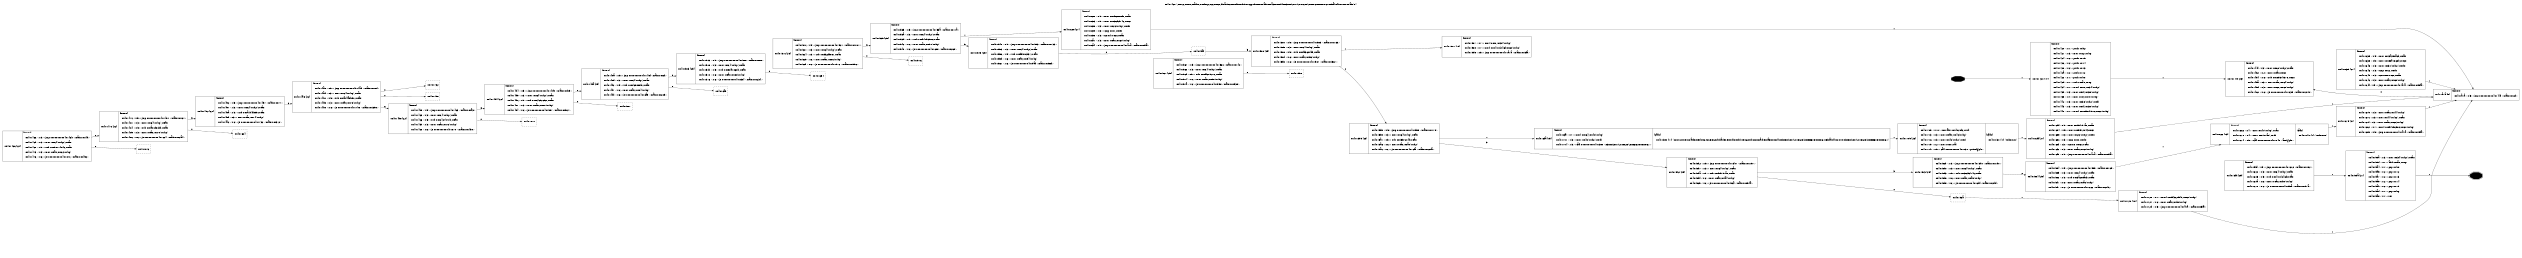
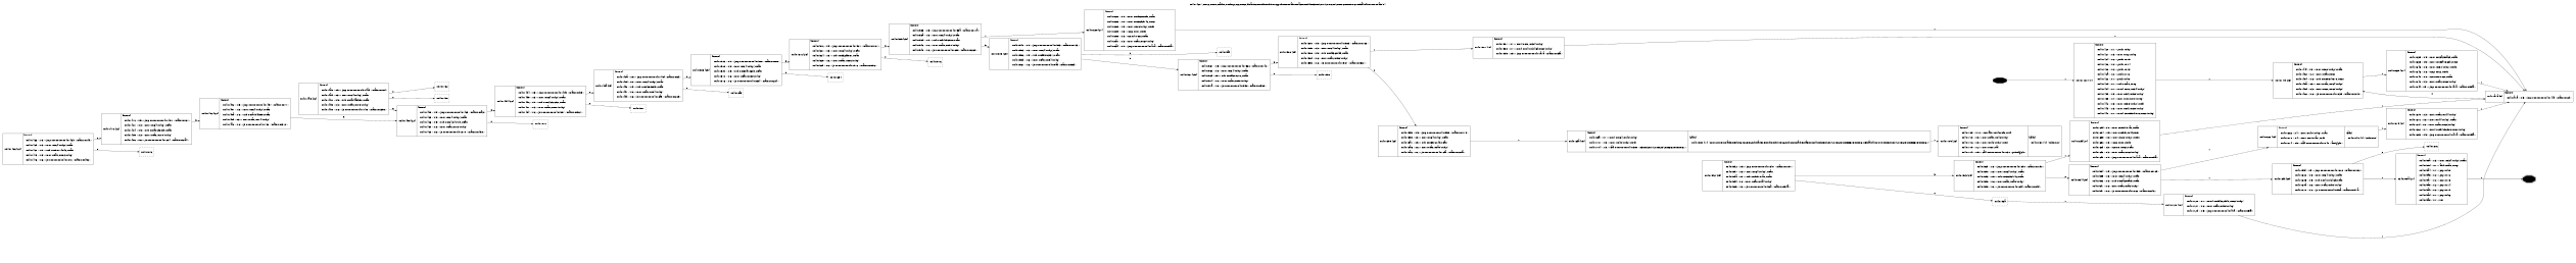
  digraph {
    label="0x401420 (/mnt/c/Users/mathe/Desktop/tcc/POCII/binaries/extr_linuxdriversgpudrmmsmadrenoa3xx.xml.h_A3XX_SP_VS_VPC_DST_REG_OUTLOC1_Final-ollvm.out::main(0))"
    labelloc=t
    rankdir=LR
    node [shape=record]
    Entry [fillcolor=black height=0.3 shape=octagon style=filled width=0.3]
    n2 [label="{\n     0x401420 [47]\l\n     | [instrs]\l\n     &nbsp;&nbsp;0x401420 \<+1\>: push %rbp\l\n     &nbsp;&nbsp;0x401421 \<+3\>: mov %rsp,%rbp\l\n     &nbsp;&nbsp;0x401424 \<+2\>: push %r15\l\n     &nbsp;&nbsp;0x401426 \<+2\>: push %r14\l\n     &nbsp;&nbsp;0x401428 \<+2\>: push %r13\l\n     &nbsp;&nbsp;0x40142a \<+2\>: push %r12\l\n     &nbsp;&nbsp;0x40142c \<+1\>: push %rbx\l\n     &nbsp;&nbsp;0x40142d \<+7\>: sub $0xa8,%rsp\l\n     &nbsp;&nbsp;0x401434 \<+7\>: movl $0x0,-0x34(%rbp)\l\n     &nbsp;&nbsp;0x40143b \<+3\>: mov %edi,-0x38(%rbp)\l\n     &nbsp;&nbsp;0x40143e \<+4\>: mov %rsi,-0x40(%rbp)\l\n     &nbsp;&nbsp;0x401442 \<+3\>: mov -0x38(%rbp),%edi\l\n     &nbsp;&nbsp;0x401445 \<+3\>: mov %edi,-0x30(%rbp)\l\n     &nbsp;&nbsp;0x401448 \<+7\>: movl $0x8557b57e,-0x60(%rbp)\l\n  }"]
    n3 [label="{\n     0x40144f [23]\l\n     | [instrs]\l\n     &nbsp;&nbsp;0x40144f \<+3\>: mov -0x60(%rbp),%eax\l\n     &nbsp;&nbsp;0x401452 \<+2\>: mov %eax,%ecx\l\n     &nbsp;&nbsp;0x401454 \<+6\>: sub $0x8557b57e,%ecx\l\n     &nbsp;&nbsp;0x40145a \<+3\>: mov %eax,-0x64(%rbp)\l\n     &nbsp;&nbsp;0x40145d \<+3\>: mov %ecx,-0x68(%rbp)\l\n     &nbsp;&nbsp;0x401460 \<+6\>: je 0000000000401639 \<main+0x219\>\l\n  }"]
    n4 [label="{\n     0x401639 [27]\l\n     | [instrs]\l\n     &nbsp;&nbsp;0x401639 \<+5\>: mov $0x3a2e8acb,%eax\l\n     &nbsp;&nbsp;0x40163e \<+5\>: mov $0xe8a1868b,%ecx\l\n     &nbsp;&nbsp;0x401643 \<+3\>: mov -0x30(%rbp),%edx\l\n     &nbsp;&nbsp;0x401646 \<+3\>: cmp $0x2,%edx\l\n     &nbsp;&nbsp;0x401649 \<+3\>: cmovne %ecx,%eax\l\n     &nbsp;&nbsp;0x40164c \<+3\>: mov %eax,-0x60(%rbp)\l\n     &nbsp;&nbsp;0x40164f \<+5\>: jmp 0000000000401a1a \<main+0x5fa\>\l\n  }"]
    n5 [label="{\n     0x401a1a [5]\l\n     | [instrs]\l\n     &nbsp;&nbsp;0x401a1a \<+5\>: jmp 000000000040144f \<main+0x2f\>\l\n  }"]
    n6 [label="{\n     0x401466 [22]\l\n     | [instrs]\l\n     &nbsp;&nbsp;0x401466 \<+5\>: jmp 000000000040146b \<main+0x4b\>\l\n     &nbsp;&nbsp;0x40146b \<+3\>: mov -0x64(%rbp),%eax\l\n     &nbsp;&nbsp;0x40146e \<+5\>: sub $0x98774e4c,%eax\l\n     &nbsp;&nbsp;0x401473 \<+3\>: mov %eax,-0x6c(%rbp)\l\n     &nbsp;&nbsp;0x401476 \<+6\>: je 000000000040187c \<main+0x45c\>\l\n  }"]
    n7 [label="{\n     0x40187c\l\n  }" style=dashed]
    n8 [label="{\n     0x40147c [22]\l\n     | [instrs]\l\n     &nbsp;&nbsp;0x40147c \<+5\>: jmp 0000000000401481 \<main+0x61\>\l\n     &nbsp;&nbsp;0x401481 \<+3\>: mov -0x64(%rbp),%eax\l\n     &nbsp;&nbsp;0x401484 \<+5\>: sub $0xa0cd8cbb,%eax\l\n     &nbsp;&nbsp;0x401489 \<+3\>: mov %eax,-0x70(%rbp)\l\n     &nbsp;&nbsp;0x40148c \<+6\>: je 00000000004016c4 \<main+0x2a4\>\l\n  }"]
-   n9 [label="{\n     0x4016c4\l\n  }" style=dashed]
    n10 [label="{\n     0x401492 [22]\l\n     | [instrs]\l\n     &nbsp;&nbsp;0x401492 \<+5\>: jmp 0000000000401497 \<main+0x77\>\l\n     &nbsp;&nbsp;0x401497 \<+3\>: mov -0x64(%rbp),%eax\l\n     &nbsp;&nbsp;0x40149a \<+5\>: sub $0xa1b4f899,%eax\l\n     &nbsp;&nbsp;0x40149f \<+3\>: mov %eax,-0x74(%rbp)\l\n     &nbsp;&nbsp;0x4014a2 \<+6\>: je 0000000000401732 \<main+0x312\>\l\n  }"]
    Exit [fillcolor=black height=0.3 peripheries=2 shape=octagon style=filled width=0.3]
    n12 [label="{\n     0x4014a8 [22]\l\n     | [instrs]\l\n     &nbsp;&nbsp;0x4014a8 \<+5\>: jmp 00000000004014ad \<main+0x8d\>\l\n     &nbsp;&nbsp;0x4014ad \<+3\>: mov -0x64(%rbp),%eax\l\n     &nbsp;&nbsp;0x4014b0 \<+5\>: sub $0xad4aeb90,%eax\l\n     &nbsp;&nbsp;0x4014b5 \<+3\>: mov %eax,-0x78(%rbp)\l\n     &nbsp;&nbsp;0x4014b8 \<+6\>: je 00000000004017b8 \<main+0x398\>\l\n  }"]
+   n13 [label="{\n     0x401616\l\n  }" style=dashed]
    n14 [label="{\n     0x401732\l\n  }" style=dashed]
    n15 [label="{\n     0x4017b8\l\n  }" style=dashed]
    n16 [label="{\n     0x4014be [22]\l\n     | [instrs]\l\n     &nbsp;&nbsp;0x4014be \<+5\>: jmp 00000000004014c3 \<main+0xa3\>\l\n     &nbsp;&nbsp;0x4014c3 \<+3\>: mov -0x64(%rbp),%eax\l\n     &nbsp;&nbsp;0x4014c6 \<+5\>: sub $0xc427b70b,%eax\l\n     &nbsp;&nbsp;0x4014cb \<+3\>: mov %eax,-0x7c(%rbp)\l\n     &nbsp;&nbsp;0x4014ce \<+6\>: je 0000000000401870 \<main+0x450\>\l\n  }"]
    n17 [label="{\n     0x40199a [21]\l\n     | [instrs]\l\n     &nbsp;&nbsp;0x40199a \<+3\>: mov -0x34(%rbp),%eax\l\n     &nbsp;&nbsp;0x40199d \<+7\>: add $0xa8,%rsp\l\n     &nbsp;&nbsp;0x4019a4 \<+1\>: pop %rbx\l\n     &nbsp;&nbsp;0x4019a5 \<+2\>: pop %r12\l\n     &nbsp;&nbsp;0x4019a7 \<+2\>: pop %r13\l\n     &nbsp;&nbsp;0x4019a9 \<+2\>: pop %r14\l\n     &nbsp;&nbsp;0x4019ab \<+2\>: pop %r15\l\n     &nbsp;&nbsp;0x4019ad \<+1\>: pop %rbp\l\n     &nbsp;&nbsp;0x4019ae \<+1\>: ret\l\n  }"]
    n18 [label="{\n     0x401870\l\n  }" style=dashed]
    n19 [label="{\n     0x4014d4 [22]\l\n     | [instrs]\l\n     &nbsp;&nbsp;0x4014d4 \<+5\>: jmp 00000000004014d9 \<main+0xb9\>\l\n     &nbsp;&nbsp;0x4014d9 \<+3\>: mov -0x64(%rbp),%eax\l\n     &nbsp;&nbsp;0x4014dc \<+5\>: sub $0xc4c92652,%eax\l\n     &nbsp;&nbsp;0x4014e1 \<+3\>: mov %eax,-0x80(%rbp)\l\n     &nbsp;&nbsp;0x4014e4 \<+6\>: je 00000000004019e7 \<main+0x5c7\>\l\n  }"]
    n20 [label="{\n     0x401720 [18]\l\n     | [instrs]\l\n     &nbsp;&nbsp;0x401720 \<+7\>: movl $0xfd362dd5,-0x60(%rbp)\l\n     &nbsp;&nbsp;0x401727 \<+6\>: mov %eax,-0xb8(%rbp)\l\n     &nbsp;&nbsp;0x40172d \<+5\>: jmp 0000000000401a1a \<main+0x5fa\>\l\n  }"]
    n21 [label="{\n     0x4019e7\l\n  }" style=dashed]
    n22 [label="{\n     0x4014ea [25]\l\n     | [instrs]\l\n     &nbsp;&nbsp;0x4014ea \<+5\>: jmp 00000000004014ef \<main+0xcf\>\l\n     &nbsp;&nbsp;0x4014ef \<+3\>: mov -0x64(%rbp),%eax\l\n     &nbsp;&nbsp;0x4014f2 \<+5\>: sub $0xd6ee88f0,%eax\l\n     &nbsp;&nbsp;0x4014f7 \<+6\>: mov %eax,-0x84(%rbp)\l\n     &nbsp;&nbsp;0x4014fd \<+6\>: je 00000000004016a9 \<main+0x289\>\l\n  }"]
    n23 [label="{\n     0x401709 [23]\l\n     | [instrs]\l\n     &nbsp;&nbsp;0x401709 \<+10\>: movabs $0x4020f2,%rdi\l\n     &nbsp;&nbsp;0x401713 \<+3\>: mov %eax,-0x4c(%rbp)\l\n     &nbsp;&nbsp;0x401716 \<+3\>: mov -0x4c(%rbp),%esi\l\n     &nbsp;&nbsp;0x401719 \<+2\>: mov $0x0,%al\l\n     &nbsp;&nbsp;0x40171b \<+5\>: call 0000000000401030 \<printf@plt\>\l\n     | [calls]\l\n     &nbsp;&nbsp;0x401030 \{1\} (unknown)\l\n  }"]
    n24 [label="{\n     0x4016a9\l\n  }" style=dashed]
    n25 [label="{\n     0x401503 [25]\l\n     | [instrs]\l\n     &nbsp;&nbsp;0x401503 \<+5\>: jmp 0000000000401508 \<main+0xe8\>\l\n     &nbsp;&nbsp;0x401508 \<+3\>: mov -0x64(%rbp),%eax\l\n     &nbsp;&nbsp;0x40150b \<+5\>: sub $0xe8a1868b,%eax\l\n     &nbsp;&nbsp;0x401510 \<+6\>: mov %eax,-0x88(%rbp)\l\n     &nbsp;&nbsp;0x401516 \<+6\>: je 0000000000401654 \<main+0x234\>\l\n  }"]
    n26 [label="{\n     0x401679 [21]\l\n     | [instrs]\l\n     &nbsp;&nbsp;0x401679 \<+3\>: mov %eax,-0x44(%rbp)\l\n     &nbsp;&nbsp;0x40167c \<+3\>: mov -0x44(%rbp),%eax\l\n     &nbsp;&nbsp;0x40167f \<+3\>: mov %eax,-0x2c(%rbp)\l\n     &nbsp;&nbsp;0x401682 \<+7\>: movl $0xf7bd650e,-0x60(%rbp)\l\n     &nbsp;&nbsp;0x401689 \<+5\>: jmp 0000000000401a1a \<main+0x5fa\>\l\n  }"]
    n27 [label="{\n     0x401654\l\n  }" style=dashed]
    n28 [label="{\n     0x40151c [25]\l\n     | [instrs]\l\n     &nbsp;&nbsp;0x40151c \<+5\>: jmp 0000000000401521 \<main+0x101\>\l\n     &nbsp;&nbsp;0x401521 \<+3\>: mov -0x64(%rbp),%eax\l\n     &nbsp;&nbsp;0x401524 \<+5\>: sub $0xf62fbee1,%eax\l\n     &nbsp;&nbsp;0x401529 \<+6\>: mov %eax,-0x8c(%rbp)\l\n     &nbsp;&nbsp;0x40152f \<+6\>: je 0000000000401976 \<main+0x556\>\l\n  }"]
    n29 [label="{\n     0x4015fd [25]\l\n     | [instrs]\l\n     &nbsp;&nbsp;0x4015fd \<+5\>: jmp 0000000000401602 \<main+0x1e2\>\l\n     &nbsp;&nbsp;0x401602 \<+3\>: mov -0x64(%rbp),%eax\l\n     &nbsp;&nbsp;0x401605 \<+5\>: sub $0x401d246f,%eax\l\n     &nbsp;&nbsp;0x40160a \<+6\>: mov %eax,-0xb0(%rbp)\l\n     &nbsp;&nbsp;0x401610 \<+6\>: je 000000000040199a \<main+0x57a\>\l\n  }"]
    n30 [label="{\n     0x401976\l\n  }" style=dashed]
    n31 [label="{\n     0x401535 [25]\l\n     | [instrs]\l\n     &nbsp;&nbsp;0x401535 \<+5\>: jmp 000000000040153a \<main+0x11a\>\l\n     &nbsp;&nbsp;0x40153a \<+3\>: mov -0x64(%rbp),%eax\l\n     &nbsp;&nbsp;0x40153d \<+5\>: sub $0xf7bd650e,%eax\l\n     &nbsp;&nbsp;0x401542 \<+6\>: mov %eax,-0x90(%rbp)\l\n     &nbsp;&nbsp;0x401548 \<+6\>: je 000000000040168e \<main+0x26e\>\l\n  }"]
    n32 [label="{\n     0x40166c [13]\l\n     | [instrs]\l\n     &nbsp;&nbsp;0x40166c \<+4\>: mov -0x40(%rbp),%rax\l\n     &nbsp;&nbsp;0x401670 \<+4\>: mov 0x8(%rax),%rdi\l\n     &nbsp;&nbsp;0x401674 \<+5\>: call 0000000000401040 \<atoi@plt\>\l\n     | [calls]\l\n     &nbsp;&nbsp;0x401040 \{1\} (unknown)\l\n  }"]
    n33 [label="{\n     0x40168e [27]\l\n     | [instrs]\l\n     &nbsp;&nbsp;0x40168e \<+5\>: mov $0xd6ee88f0,%eax\l\n     &nbsp;&nbsp;0x401693 \<+5\>: mov $0x36fcd74c,%ecx\l\n     &nbsp;&nbsp;0x401698 \<+3\>: mov -0x2c(%rbp),%edx\l\n     &nbsp;&nbsp;0x40169b \<+3\>: cmp $0x1,%edx\l\n     &nbsp;&nbsp;0x40169e \<+3\>: cmovl %ecx,%eax\l\n     &nbsp;&nbsp;0x4016a1 \<+3\>: mov %eax,-0x60(%rbp)\l\n     &nbsp;&nbsp;0x4016a4 \<+5\>: jmp 0000000000401a1a \<main+0x5fa\>\l\n  }"]
    n34 [label="{\n     0x40154e [25]\l\n     | [instrs]\l\n     &nbsp;&nbsp;0x40154e \<+5\>: jmp 0000000000401553 \<main+0x133\>\l\n     &nbsp;&nbsp;0x401553 \<+3\>: mov -0x64(%rbp),%eax\l\n     &nbsp;&nbsp;0x401556 \<+5\>: sub $0xf9916b37,%eax\l\n     &nbsp;&nbsp;0x40155b \<+6\>: mov %eax,-0x94(%rbp)\l\n     &nbsp;&nbsp;0x401561 \<+6\>: je 00000000004019af \<main+0x58f\>\l\n  }"]
    n35 [label="{\n     0x4015e4 [25]\l\n     | [instrs]\l\n     &nbsp;&nbsp;0x4015e4 \<+5\>: jmp 00000000004015e9 \<main+0x1c9\>\l\n     &nbsp;&nbsp;0x4015e9 \<+3\>: mov -0x64(%rbp),%eax\l\n     &nbsp;&nbsp;0x4015ec \<+5\>: sub $0x3a2e8acb,%eax\l\n     &nbsp;&nbsp;0x4015f1 \<+6\>: mov %eax,-0xac(%rbp)\l\n     &nbsp;&nbsp;0x4015f7 \<+6\>: je 000000000040166c \<main+0x24c\>\l\n  }"]
    n36 [label="{\n     0x4019af\l\n  }" style=dashed]
    n37 [label="{\n     0x401567 [25]\l\n     | [instrs]\l\n     &nbsp;&nbsp;0x401567 \<+5\>: jmp 000000000040156c \<main+0x14c\>\l\n     &nbsp;&nbsp;0x40156c \<+3\>: mov -0x64(%rbp),%eax\l\n     &nbsp;&nbsp;0x40156f \<+5\>: sub $0xfd209216,%eax\l\n     &nbsp;&nbsp;0x401574 \<+6\>: mov %eax,-0x98(%rbp)\l\n     &nbsp;&nbsp;0x40157a \<+6\>: je 000000000040195e \<main+0x53e\>\l\n  }"]
    n38 [label="{\n     0x4016df [27]\l\n     | [instrs]\l\n     &nbsp;&nbsp;0x4016df \<+5\>: mov $0xbd191ae,%eax\l\n     &nbsp;&nbsp;0x4016e4 \<+5\>: mov $0x557204f,%ecx\l\n     &nbsp;&nbsp;0x4016e9 \<+3\>: mov -0x2c(%rbp),%edx\l\n     &nbsp;&nbsp;0x4016ec \<+3\>: cmp $0x0,%edx\l\n     &nbsp;&nbsp;0x4016ef \<+3\>: cmove %ecx,%eax\l\n     &nbsp;&nbsp;0x4016f2 \<+3\>: mov %eax,-0x60(%rbp)\l\n     &nbsp;&nbsp;0x4016f5 \<+5\>: jmp 0000000000401a1a \<main+0x5fa\>\l\n  }"]
    n39 [label="{\n     0x40195e\l\n  }" style=dashed]
    n40 [label="{\n     0x401580 [25]\l\n     | [instrs]\l\n     &nbsp;&nbsp;0x401580 \<+5\>: jmp 0000000000401585 \<main+0x165\>\l\n     &nbsp;&nbsp;0x401585 \<+3\>: mov -0x64(%rbp),%eax\l\n     &nbsp;&nbsp;0x401588 \<+5\>: sub $0xfd362dd5,%eax\l\n     &nbsp;&nbsp;0x40158d \<+6\>: mov %eax,-0x9c(%rbp)\l\n     &nbsp;&nbsp;0x401593 \<+6\>: je 0000000000401987 \<main+0x567\>\l\n  }"]
    n41 [label="{\n     0x4015cb [25]\l\n     | [instrs]\l\n     &nbsp;&nbsp;0x4015cb \<+5\>: jmp 00000000004015d0 \<main+0x1b0\>\l\n     &nbsp;&nbsp;0x4015d0 \<+3\>: mov -0x64(%rbp),%eax\l\n     &nbsp;&nbsp;0x4015d3 \<+5\>: sub $0x36fcd74c,%eax\l\n     &nbsp;&nbsp;0x4015d8 \<+6\>: mov %eax,-0xa8(%rbp)\l\n     &nbsp;&nbsp;0x4015de \<+6\>: je 00000000004016df \<main+0x2bf\>\l\n  }"]
    n42 [label="{\n     0x401987 [19]\l\n     | [instrs]\l\n     &nbsp;&nbsp;0x401987 \<+7\>: movl $0x0,-0x34(%rbp)\l\n     &nbsp;&nbsp;0x40198e \<+7\>: movl $0x401d246f,-0x60(%rbp)\l\n     &nbsp;&nbsp;0x401995 \<+5\>: jmp 0000000000401a1a \<main+0x5fa\>\l\n  }"]
    n43 [label="{\n     0x401599 [25]\l\n     | [instrs]\l\n     &nbsp;&nbsp;0x401599 \<+5\>: jmp 000000000040159e \<main+0x17e\>\l\n     &nbsp;&nbsp;0x40159e \<+3\>: mov -0x64(%rbp),%eax\l\n     &nbsp;&nbsp;0x4015a1 \<+5\>: sub $0x557204f,%eax\l\n     &nbsp;&nbsp;0x4015a6 \<+6\>: mov %eax,-0xa0(%rbp)\l\n     &nbsp;&nbsp;0x4015ac \<+6\>: je 00000000004016fa \<main+0x2da\>\l\n  }"]
    n44 [label="{\n     0x40196a\l\n  }" style=dashed]
    n45 [label="{\n     0x4015b2 [25]\l\n     | [instrs]\l\n     &nbsp;&nbsp;0x4015b2 \<+5\>: jmp 00000000004015b7 \<main+0x197\>\l\n     &nbsp;&nbsp;0x4015b7 \<+3\>: mov -0x64(%rbp),%eax\l\n     &nbsp;&nbsp;0x4015ba \<+5\>: sub $0xbd191ae,%eax\l\n     &nbsp;&nbsp;0x4015bf \<+6\>: mov %eax,-0xa4(%rbp)\l\n     &nbsp;&nbsp;0x4015c5 \<+6\>: je 000000000040196a \<main+0x54a\>\l\n  }"]
    n46 [label="{\n     0x4016fa [15]\l\n     | [instrs]\l\n     &nbsp;&nbsp;0x4016fa \<+7\>: movl $0x64,-0x48(%rbp)\l\n     &nbsp;&nbsp;0x401701 \<+3\>: mov -0x48(%rbp),%edi\l\n     &nbsp;&nbsp;0x401704 \<+5\>: call 00000000004013e0 \<A3XX_SP_VS_VPC_DST_REG_OUTLOC1\>\l\n     | [calls]\l\n     &nbsp;&nbsp;0x4013e0 \{1\} (/mnt/c/Users/mathe/Desktop/tcc/POCII/binaries/extr_linuxdriversgpudrmmsmadrenoa3xx.xml.h_A3XX_SP_VS_VPC_DST_REG_OUTLOC1_Final-ollvm.out::A3XX_SP_VS_VPC_DST_REG_OUTLOC1)\l\n  }"]
    Entry -> n2 [label=" 1"]
    n2 -> n3 [label=" 1"]
+   n3 -> n4 [label=" 1"]
    n4 -> n5 [label=" 1"]
    n5 -> n3 [label=" 0"]
    n6 -> n7 [label=" 0"]
    n6 -> n8 [label=" 6"]
-   n8 -> n9 [label=" 0"]
    n8 -> n10 [label=" 6"]
-   n10 -> n12 [label=" 6"]
+   n10 -> n16 [label=" 6"]
    n12 -> n14 [label=" 0"]
    n12 -> n15 [label=" 0"]
    n12 -> n16 [label=" 6"]
    n16 -> n18 [label=" 0"]
    n16 -> n19 [label=" 6"]
    n17 -> Exit [label=" 1"]
    n19 -> n21 [label=" 0"]
    n19 -> n22 [label=" 6"]
    n20 -> n5 [label=" 1"]
    n22 -> n24 [label=" 0"]
    n22 -> n25 [label=" 6"]
    n25 -> n27 [label=" 0"]
+   n25 -> n28 [label=" 6"]
    n26 -> n5 [label=" 1"]
    n28 -> n30 [label=" 0"]
    n28 -> n31 [label=" 6"]
+   n29 -> n13 [label=" 0"]
    n29 -> n17 [label=" 1"]
    n31 -> n33 [label=" 1"]
    n31 -> n34 [label=" 5"]
    n32 -> n26 [label=" 1"]
    n33 -> n5 [label=" 1"]
    n34 -> n36 [label=" 0"]
+   n34 -> n37 [label=" 5"]
+   n35 -> n29 [label=" 1"]
    n35 -> n32 [label=" 1"]
    n37 -> n39 [label=" 0"]
-   n36 -> n40 [label=" 5"]
+   n37 -> n40 [label=" 5"]
    n38 -> n5 [label=" 1"]
    n40 -> n42 [label=" 1"]
    n40 -> n43 [label=" 4"]
    n41 -> n35 [label=" 2"]
-   n23 -> n38 [label=" 1"]
-   n43 -> n45 [label=" 3"]
+   n41 -> n38 [label=" 1"]
+   n42 -> n5 [label=" 1"]
    n43 -> n46 [label=" 1"]
    n44 -> n20 [label=" 1"]
    n45 -> n41 [label=" 3"]
    n45 -> n44 [label=" 0"]
    n46 -> n23 [label=" 1"]
  }
